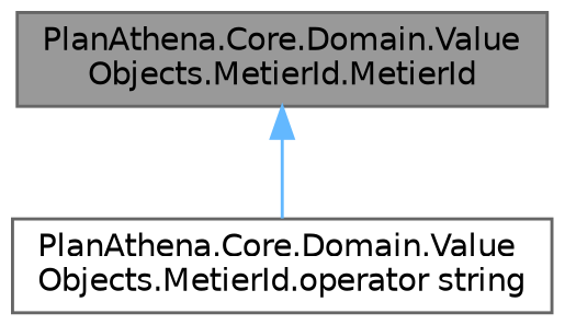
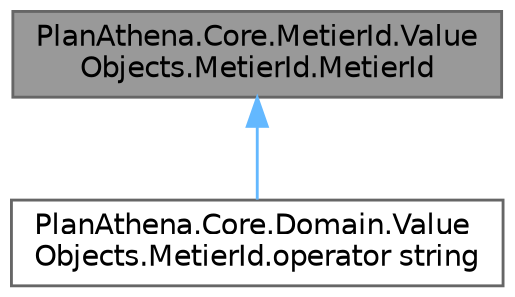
  digraph {
    rankdir=TB
    node [fontname=Helvetica fontsize=10 shape=box style=filled]
-   n1 [color=gray40 fillcolor=grey60 fontcolor=black height=0.2 label="PlanAthena.Core.Domain.Value\lObjects.MetierId.MetierId" width=0.4]
+   n1 [color=gray40 fillcolor=grey60 fontcolor=black height=0.2 label="PlanAthena.Core.MetierId.Value\lObjects.MetierId.MetierId" width=0.4]
    n2 [color=grey40 fillcolor=white height=0.2 label="PlanAthena.Core.Domain.Value\lObjects.MetierId.operator string" width=0.4]
    n1 -> n2 [color=steelblue1 dir=back fontname=Helvetica fontsize=10 labelfontname=Helvetica labelfontsize=10 style=solid]
  }
